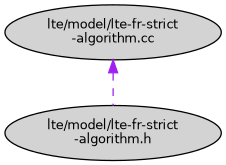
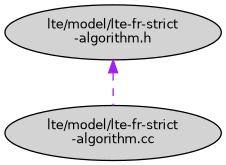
  digraph {
    node [color=black fillcolor=lightgrey fontname=Helvetica fontsize=10 shape=ellipse style=filled]
    n1 [fontcolor=black height=0.2 label="lte/model/lte-fr-strict\l-algorithm.h" width=0.4]
    n2 [height=0.2 label="lte/model/lte-fr-strict\l-algorithm.cc" width=0.4]
-   n2 -> n1 [color=purple dir=back fontname=Helvetica fontsize=10 labelfontname=Helvetica labelfontsize=10 style=dashed]
+   n1 -> n2 [color=purple dir=back fontname=Helvetica fontsize=10 labelfontname=Helvetica labelfontsize=10 style=dashed]
  }
